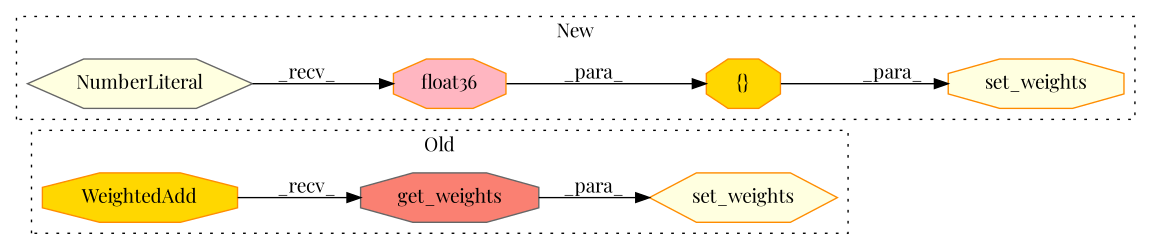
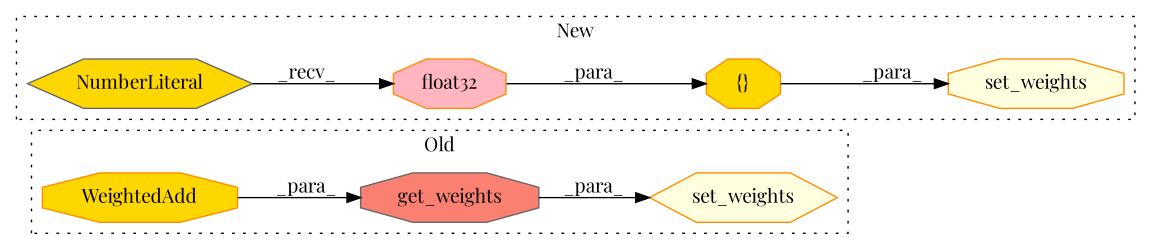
  digraph {
    fontname="Playfair Display"
    rankdir=LR
    node [a=32 color=darkorange fillcolor=lightyellow fontname="Playfair Display" l=13 shape=octagon style=filled]
    edge [fontname="Playfair Display"]
    n1 [fillcolor=gold label=WeightedAdd s=15983]
    n2 [l="12,1" label=set_weights s="15971,16010" shape=hexagon]
    n3 [color=gray40 fillcolor=salmon label=get_weights s=15997]
    n4 [a=4 fillcolor=gold l="1,1" label="{}" s="15956,15975"]
    n5 [l="12,1" label=set_weights s="15935,15976"]
-   n6 [fillcolor=lightpink l="8,1" label=float36 s="15963,15974"]
-   n7 [a=34 color=gray40 l=3 label=NumberLiteral s=15971 shape=hexagon]
+   n6 [fillcolor=lightpink l="8,1" label=float32 s="15963,15974"]
+   n7 [a=34 color=gray40 fillcolor=gold l=3 label=NumberLiteral s=15971 shape=hexagon]
    subgraph cluster_1 {
      label=Old
      style=dotted
      n1
      n2
      n3
    }
    subgraph cluster_2 {
      label=New
      style=dotted
      n4
      n5
      n6
      n7
    }
-   n1 -> n3 [label=_recv_]
+   n1 -> n3 [label=_para_]
    n3 -> n2 [label=_para_]
    n4 -> n5 [label=_para_]
    n6 -> n4 [label=_para_]
    n7 -> n6 [label=_recv_]
  }
